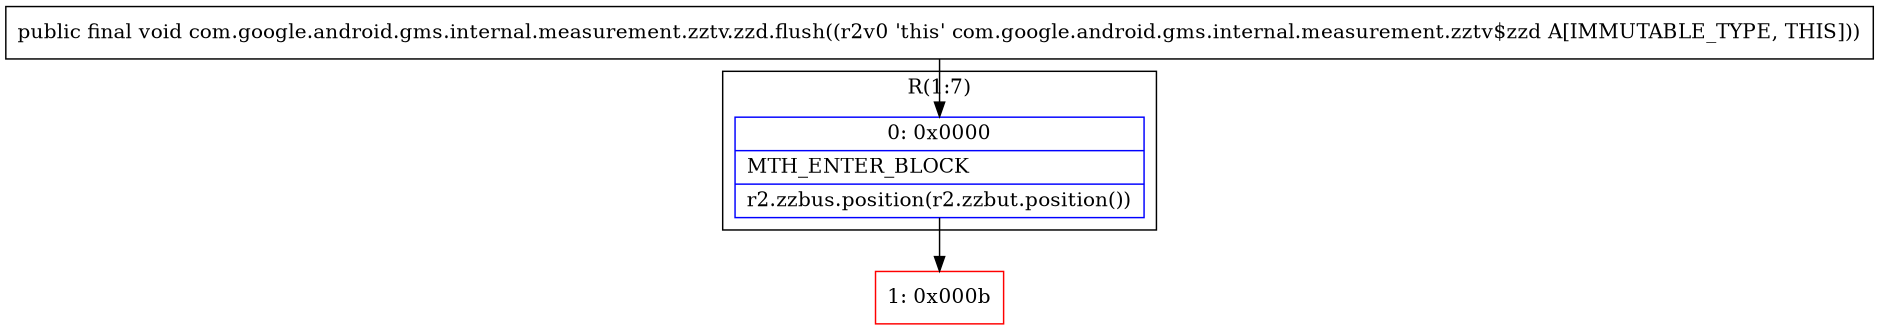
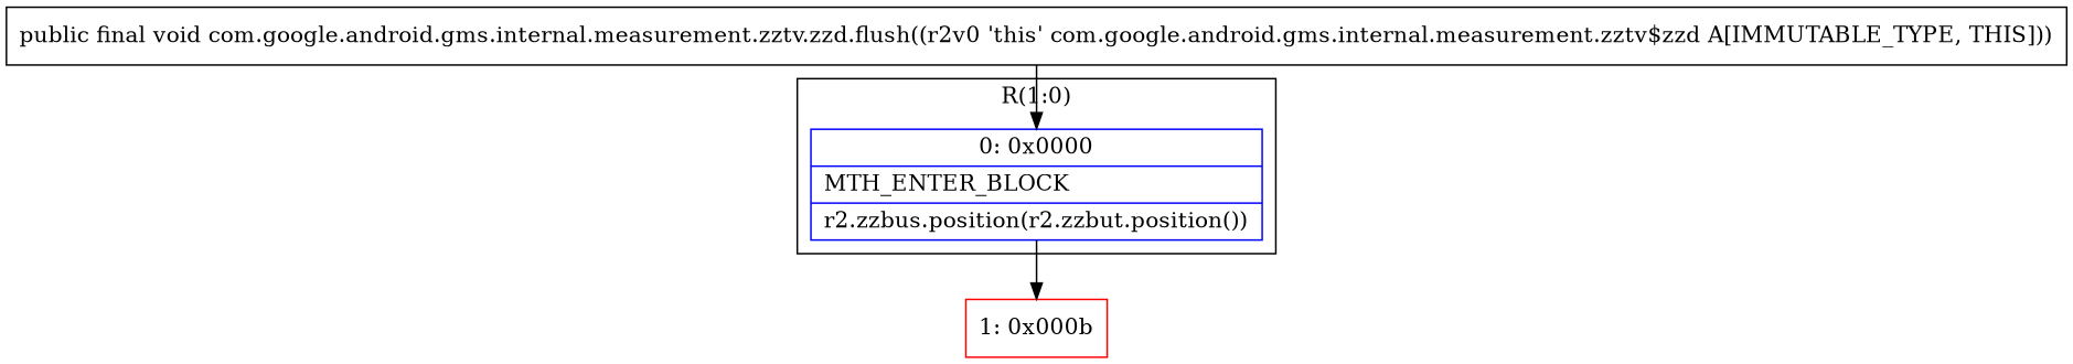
  digraph {
    node [shape=record]
    n1 [color=blue label="{0\:\ 0x0000|MTH_ENTER_BLOCK\l|r2.zzbus.position(r2.zzbut.position())\l}"]
    n2 [color=red label="{1\:\ 0x000b}"]
    n3 [label="{public final void com.google.android.gms.internal.measurement.zztv.zzd.flush((r2v0 'this' com.google.android.gms.internal.measurement.zztv$zzd A[IMMUTABLE_TYPE, THIS])) }"]
    subgraph cluster_1 {
-     label="R(1:7)"
+     label="R(1:0)"
      n1
    }
    n1 -> n2
    n3 -> n1
  }
